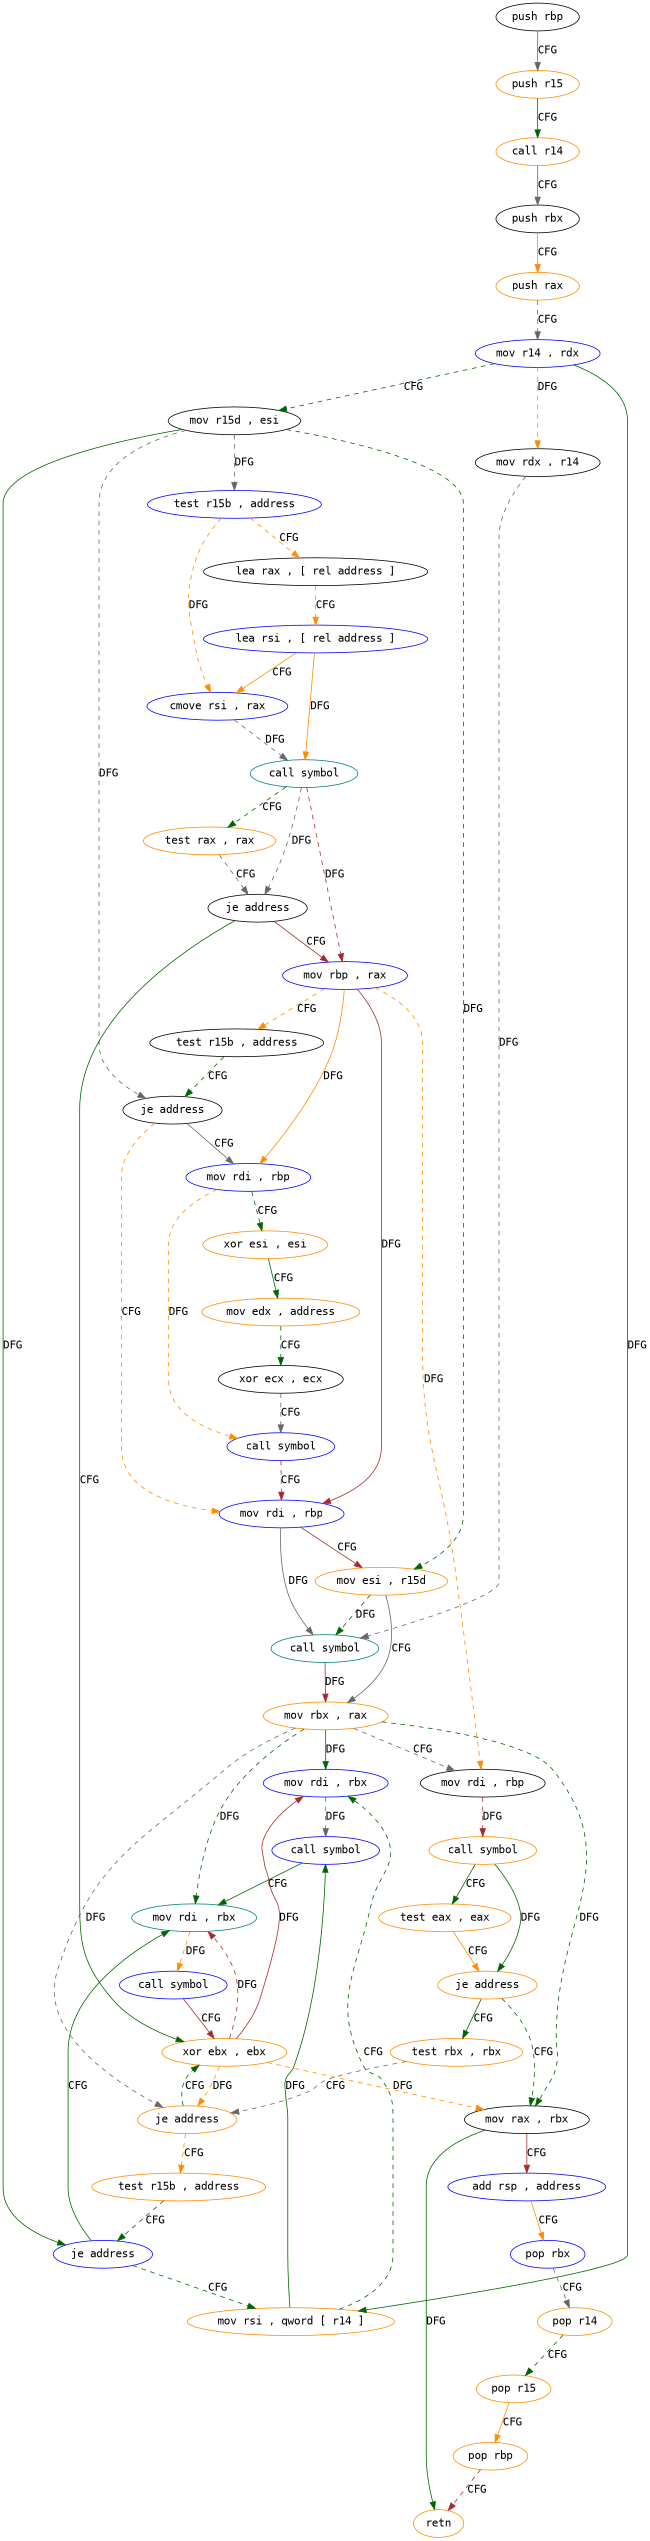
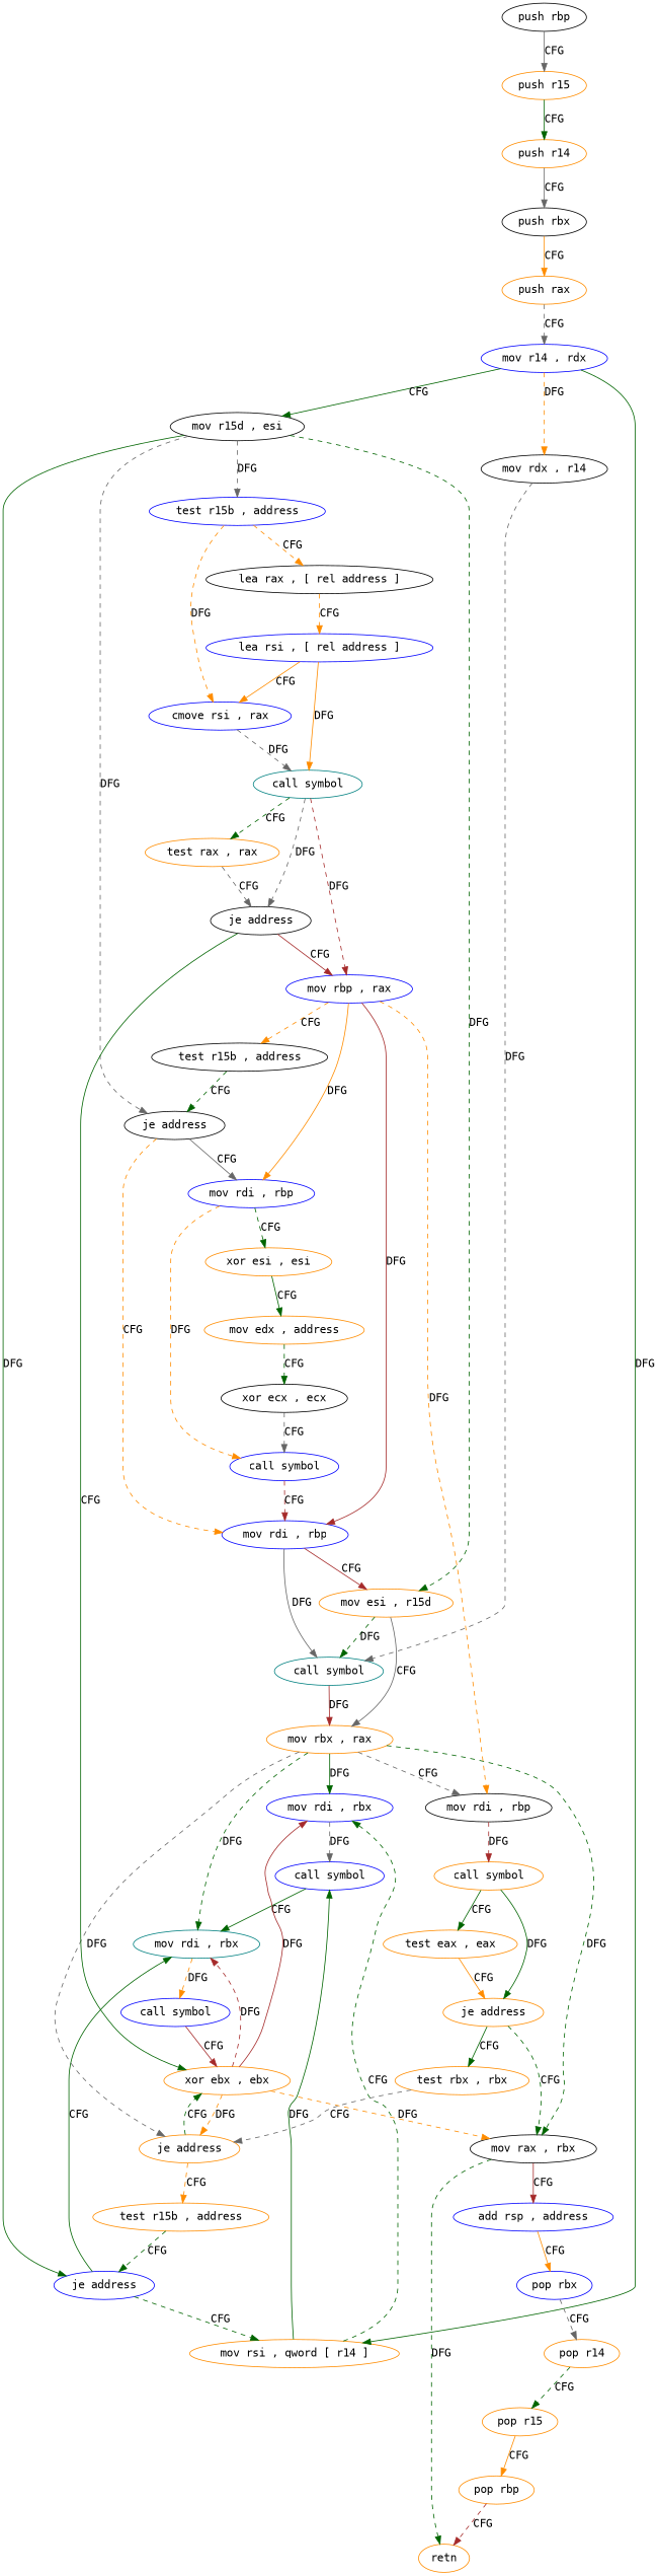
  digraph {
    fontname="DejaVu Sans Mono"
    node [color=darkorange fontname="DejaVu Sans Mono"]
    edge [color=darkgreen fontname="DejaVu Sans Mono" style=dashed]
    n1 [color=black label="push rbp"]
    n2 [label="push r15"]
-   n3 [label="call r14"]
+   n3 [label="push r14"]
    n4 [color=black label="push rbx"]
    n5 [label="push rax"]
    n6 [color=blue label="mov r14 , rdx"]
    n7 [color=black label="mov r15d , esi"]
    n8 [color=black label="mov rdx , r14"]
    n9 [label="mov rsi , qword [ r14 ]"]
    n10 [color=blue label="test r15b , address"]
    n11 [color=black label="je address"]
    n12 [label="mov esi , r15d"]
    n13 [color=blue label="je address"]
    n14 [color=teal label="call symbol"]
    n15 [color=blue label="mov rdi , rbx"]
    n16 [color=blue label="call symbol"]
    n17 [color=black label="lea rax , [ rel address ]"]
    n18 [color=blue label="cmove rsi , rax"]
    n19 [color=blue label="mov rdi , rbp"]
    n20 [color=blue label="mov rdi , rbp"]
    n21 [label="mov rbx , rax"]
    n22 [color=teal label="mov rdi , rbx"]
    n23 [color=blue label="lea rsi , [ rel address ]"]
    n24 [color=teal label="call symbol"]
    n25 [label="test rax , rax"]
    n26 [color=black label="je address"]
    n27 [color=blue label="mov rbp , rax"]
    n28 [label="xor ebx , ebx"]
    n29 [color=black label="test r15b , address"]
    n30 [color=black label="mov rdi , rbp"]
    n31 [color=black label="mov rax , rbx"]
    n32 [label="je address"]
    n33 [color=blue label="add rsp , address"]
    n34 [label=retn]
    n35 [label="test r15b , address"]
    n36 [color=blue label="call symbol"]
    n37 [label="xor esi , esi"]
    n38 [color=blue label="call symbol"]
    n39 [label="call symbol"]
    n40 [color=blue label="pop rbx"]
    n41 [label="mov edx , address"]
    n42 [label="test eax , eax"]
    n43 [label="je address"]
    n44 [label="test rbx , rbx"]
    n45 [color=black label="xor ecx , ecx"]
    n46 [label="pop r14"]
    n47 [label="pop r15"]
    n48 [label="pop rbp"]
    n1 -> n2 [color=gray40 label=CFG style=solid]
    n2 -> n3 [label=CFG style=solid]
    n3 -> n4 [color=gray40 label=CFG style=solid]
    n4 -> n5 [color=darkorange label=CFG style=solid]
    n5 -> n6 [color=gray40 label=CFG]
-   n6 -> n7 [label=CFG]
+   n6 -> n7 [label=CFG style=solid]
    n6 -> n8 [color=darkorange label=DFG]
    n6 -> n9 [label=DFG style=solid]
    n7 -> n10 [color=gray40 label=DFG]
    n7 -> n11 [color=gray40 label=DFG]
    n7 -> n12 [label=DFG]
    n7 -> n13 [label=DFG style=solid]
    n8 -> n14 [color=gray40 label=DFG]
    n9 -> n15 [label=CFG]
    n9 -> n16 [label=DFG style=solid]
    n10 -> n17 [color=darkorange label=CFG]
    n10 -> n18 [color=darkorange label=DFG]
    n11 -> n19 [color=darkorange label=CFG]
    n11 -> n20 [color=gray40 label=CFG style=solid]
    n12 -> n14 [label=DFG]
    n12 -> n21 [color=gray40 label=CFG style=solid]
    n13 -> n9 [label=CFG]
    n13 -> n22 [label=CFG style=solid]
    n14 -> n21 [color=brown label=DFG style=solid]
    n15 -> n16 [color=gray40 label=DFG]
    n16 -> n22 [label=CFG style=solid]
    n17 -> n23 [color=darkorange label=CFG]
    n18 -> n24 [color=gray40 label=DFG]
    n19 -> n12 [color=brown label=CFG style=solid]
    n19 -> n14 [color=gray40 label=DFG style=solid]
    n20 -> n37 [label=CFG]
    n20 -> n38 [color=darkorange label=DFG]
    n21 -> n15 [label=DFG style=solid]
    n21 -> n22 [label=DFG]
    n21 -> n30 [color=gray40 label=CFG]
    n21 -> n31 [label=DFG]
    n21 -> n32 [color=gray40 label=DFG]
    n22 -> n36 [color=darkorange label=DFG]
    n23 -> n18 [color=darkorange label=CFG style=solid]
    n23 -> n24 [color=darkorange label=DFG style=solid]
    n24 -> n25 [label=CFG]
    n24 -> n26 [color=gray40 label=DFG]
    n24 -> n27 [color=brown label=DFG]
    n25 -> n26 [color=gray40 label=CFG]
    n26 -> n27 [color=brown label=CFG style=solid]
    n26 -> n28 [label=CFG style=solid]
    n27 -> n19 [color=brown label=DFG style=solid]
    n27 -> n20 [color=darkorange label=DFG style=solid]
    n27 -> n29 [color=darkorange label=CFG]
    n27 -> n30 [color=darkorange label=DFG]
    n28 -> n15 [color=brown label=DFG style=solid]
    n28 -> n22 [color=brown label=DFG]
    n28 -> n31 [color=darkorange label=DFG]
    n28 -> n32 [color=darkorange label=DFG]
    n29 -> n11 [label=CFG]
    n30 -> n39 [color=brown label=DFG]
    n31 -> n33 [color=brown label=CFG style=solid]
-   n31 -> n34 [label=DFG style=solid]
+   n31 -> n34 [label=DFG]
    n32 -> n28 [label=CFG]
    n32 -> n35 [color=darkorange label=CFG]
    n33 -> n40 [color=darkorange label=CFG style=solid]
    n35 -> n13 [label=CFG]
    n36 -> n28 [color=brown label=CFG style=solid]
    n37 -> n41 [label=CFG style=solid]
    n38 -> n19 [color=brown label=CFG]
    n39 -> n42 [label=CFG style=solid]
    n39 -> n43 [label=DFG style=solid]
    n40 -> n46 [color=gray40 label=CFG]
    n41 -> n45 [label=CFG]
    n42 -> n43 [color=darkorange label=CFG style=solid]
    n43 -> n31 [label=CFG]
    n43 -> n44 [label=CFG style=solid]
    n44 -> n32 [color=gray40 label=CFG]
    n45 -> n38 [color=gray40 label=CFG]
    n46 -> n47 [label=CFG]
    n47 -> n48 [color=darkorange label=CFG style=solid]
    n48 -> n34 [color=brown label=CFG]
  }
